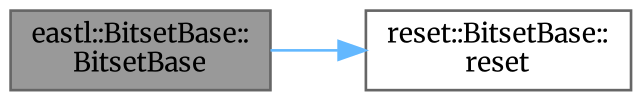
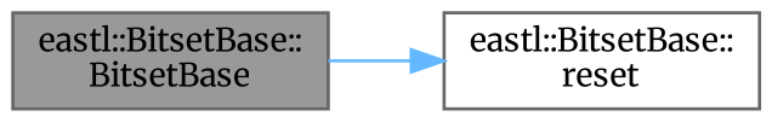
  digraph {
    rankdir=LR
    fontname=Merriweather
    node [fontname=Merriweather fontsize=10 shape=box style=filled]
    n1 [color=gray40 fillcolor=grey60 fontcolor=black height=0.2 label="eastl::BitsetBase::\lBitsetBase" width=0.4]
-   n2 [color=grey40 fillcolor=white height=0.2 label="reset::BitsetBase::\lreset" width=0.4]
+   n2 [color=grey40 fillcolor=white height=0.2 label="eastl::BitsetBase::\lreset" width=0.4]
    n1 -> n2 [color=steelblue1 fontname=Merriweather fontsize=10 labelfontname=Helvetica labelfontsize=10 style=solid]
  }
